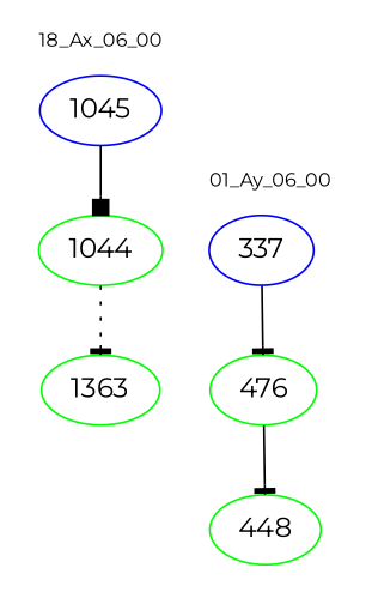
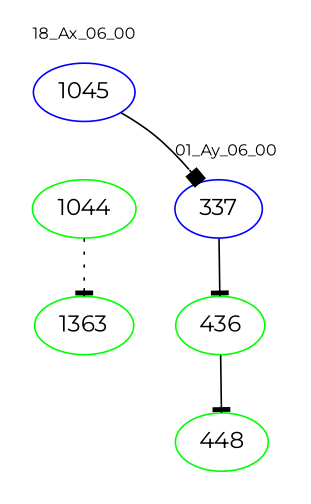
  digraph {
    fontname=Montserrat
    node [color=green fontname=Montserrat]
    edge [arrowhead=tee color=black fontname=Montserrat style=solid]
    n1 [color=blue label=337]
-   n2 [label=476]
+   n2 [label=436]
    n3 [label=448]
    n4 [color=blue label=1045]
    n5 [label=1044]
    n6 [label=1363]
    subgraph cluster_1 {
      color=white
      fontsize=10
      label="01_Ay_06_00"
      n1
      n2
      n3
    }
    subgraph cluster_2 {
      color=white
      fontsize=10
      label="18_Ax_06_00"
      n4
      n5
      n6
    }
    n1 -> n2
    n2 -> n3
-   n4 -> n5 [arrowhead=box]
+   n4 -> n1 [arrowhead=box]
    n5 -> n6 [style=dotted]
  }
